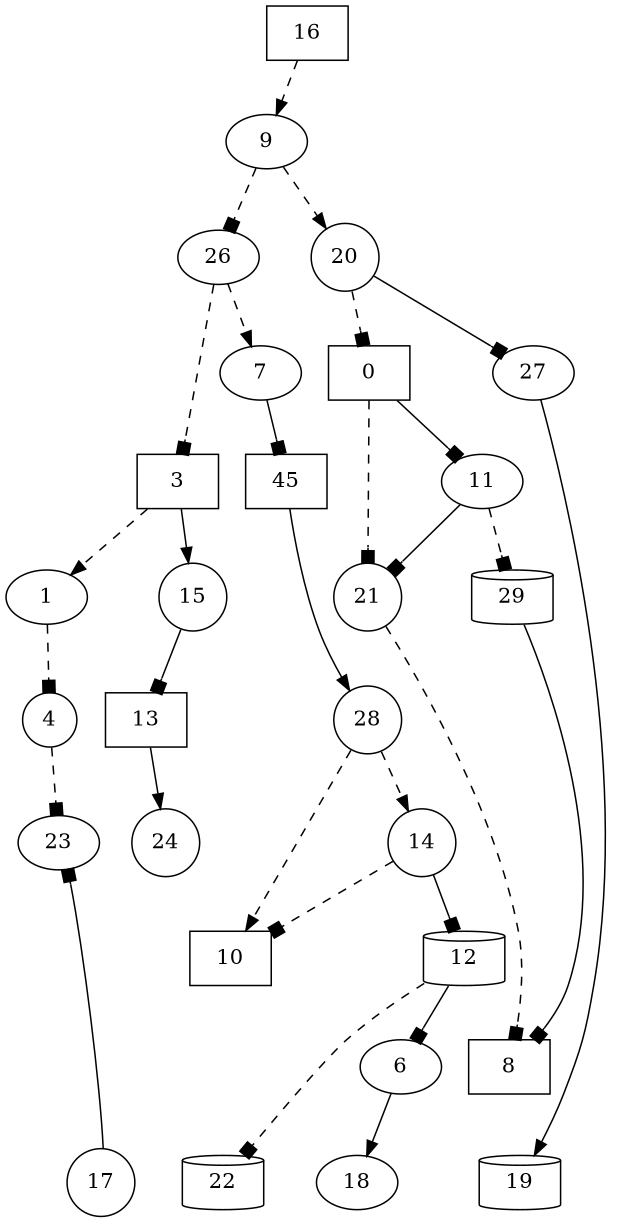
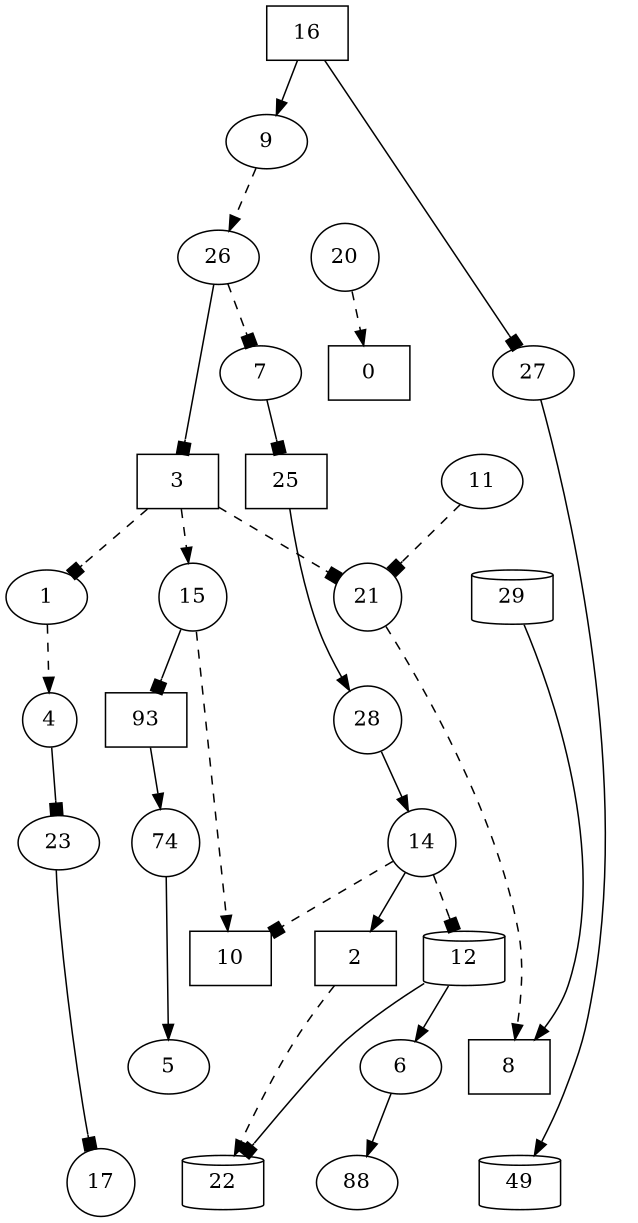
  digraph {
    node [shape=ellipse]
    edge [arrowhead=box style=solid weight=0]
    0 [shape=box]
    11
    21 [shape=circle]
    29 [shape=cylinder]
    8 [shape=box]
    4 [shape=circle]
    1
    23
+   2 [shape=box]
    22 [shape=cylinder]
    3 [shape=box]
    15 [shape=circle]
-   13 [shape=box]
+   13 [shape=box label=93]
    17 [shape=circle]
    6
-   18
-   25 [shape=box label=45]
+   18 [label=88]
+   25 [shape=box]
    7
    28 [shape=circle]
    20 [shape=circle]
    9
    26
    12 [shape=cylinder]
-   24 [shape=circle]
+   24 [shape=circle label=74]
+   5
    14 [shape=circle]
    10 [shape=box]
    16 [shape=box]
    27
-   19 [shape=cylinder]
-   0 -> 11
-   0 -> 21 [style=dashed weight=1]
-   11 -> 21
-   11 -> 29 [style=dashed]
-   21 -> 8 [style=dashed]
-   29 -> 8
-   4 -> 23 [style=dashed]
-   1 -> 4 [style=dashed]
-   17 -> 23
-   3 -> 1 [arrowhead=normal style=dashed]
-   3 -> 15 [arrowhead=normal]
+   19 [shape=cylinder label=49]
+   3 -> 21 [style=dashed weight=1]
+   11 -> 21 [style=dashed]
+   21 -> 8 [arrowhead=normal style=dashed]
+   29 -> 8 [arrowhead=normal]
+   4 -> 23
+   1 -> 4 [arrowhead=normal style=dashed]
+   23 -> 17
+   2 -> 22 [arrowhead=normal style=dashed]
+   3 -> 1 [style=dashed]
+   3 -> 15 [arrowhead=normal style=dashed]
    15 -> 13
    13 -> 24 [arrowhead=normal]
    6 -> 18 [arrowhead=normal]
    25 -> 28 [arrowhead=normal]
    7 -> 25
-   28 -> 14 [arrowhead=normal style=dashed]
-   28 -> 10 [arrowhead=normal style=dashed]
-   20 -> 0 [style=dashed]
-   9 -> 20 [arrowhead=normal style=dashed]
-   9 -> 26 [style=dashed]
-   26 -> 3 [style=dashed]
-   26 -> 7 [arrowhead=normal style=dashed]
-   12 -> 22 [style=dashed]
-   12 -> 6
-   14 -> 12
+   28 -> 14 [arrowhead=normal]
+   15 -> 10 [arrowhead=normal style=dashed]
+   20 -> 0 [arrowhead=normal style=dashed]
+   9 -> 26 [arrowhead=normal style=dashed]
+   26 -> 3
+   26 -> 7 [style=dashed]
+   12 -> 22
+   12 -> 6 [arrowhead=normal]
+   24 -> 5 [arrowhead=normal]
+   14 -> 2 [arrowhead=normal]
+   14 -> 12 [style=dashed]
    14 -> 10 [style=dashed]
-   16 -> 9 [arrowhead=normal style=dashed]
-   20 -> 27
+   16 -> 9 [arrowhead=normal]
+   16 -> 27
    27 -> 19 [arrowhead=normal]
  }
